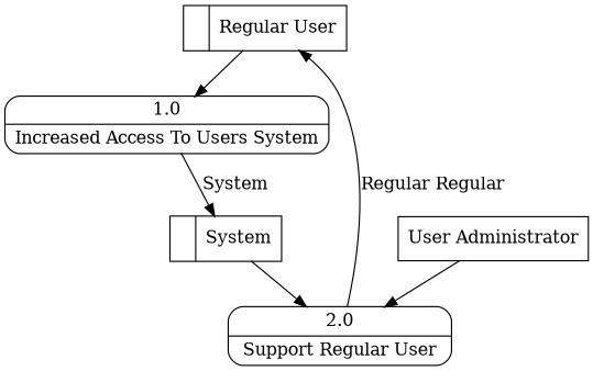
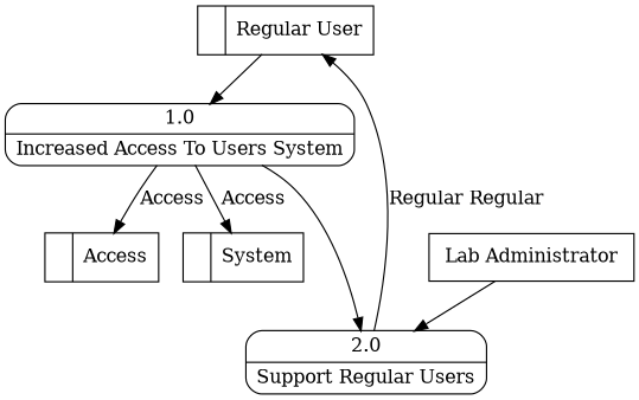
  digraph {
    node [shape=record]
    n1 [label="<f0>  |<f1> Regular User "]
    n2 [label="{<f0> 1.0|<f1> Increased Access To Users System }" shape=Mrecord]
+   n3 [label="<f0>  |<f1> Access "]
    n4 [label="<f0>  |<f1> System "]
-   n5 [label="User Administrator" shape=box]
-   n6 [label="{<f0> 2.0|<f1> Support Regular User }" shape=Mrecord]
+   n5 [label="Lab Administrator" shape=box]
+   n6 [label="{<f0> 2.0|<f1> Support Regular Users }" shape=Mrecord]
    n1 -> n2
-   n2 -> n4 [label=System]
-   n4 -> n6
+   n2 -> n3 [label=Access]
+   n2 -> n4 [label=Access]
+   n2 -> n6
    n5 -> n6
    n6 -> n1 [label="Regular Regular"]
  }
